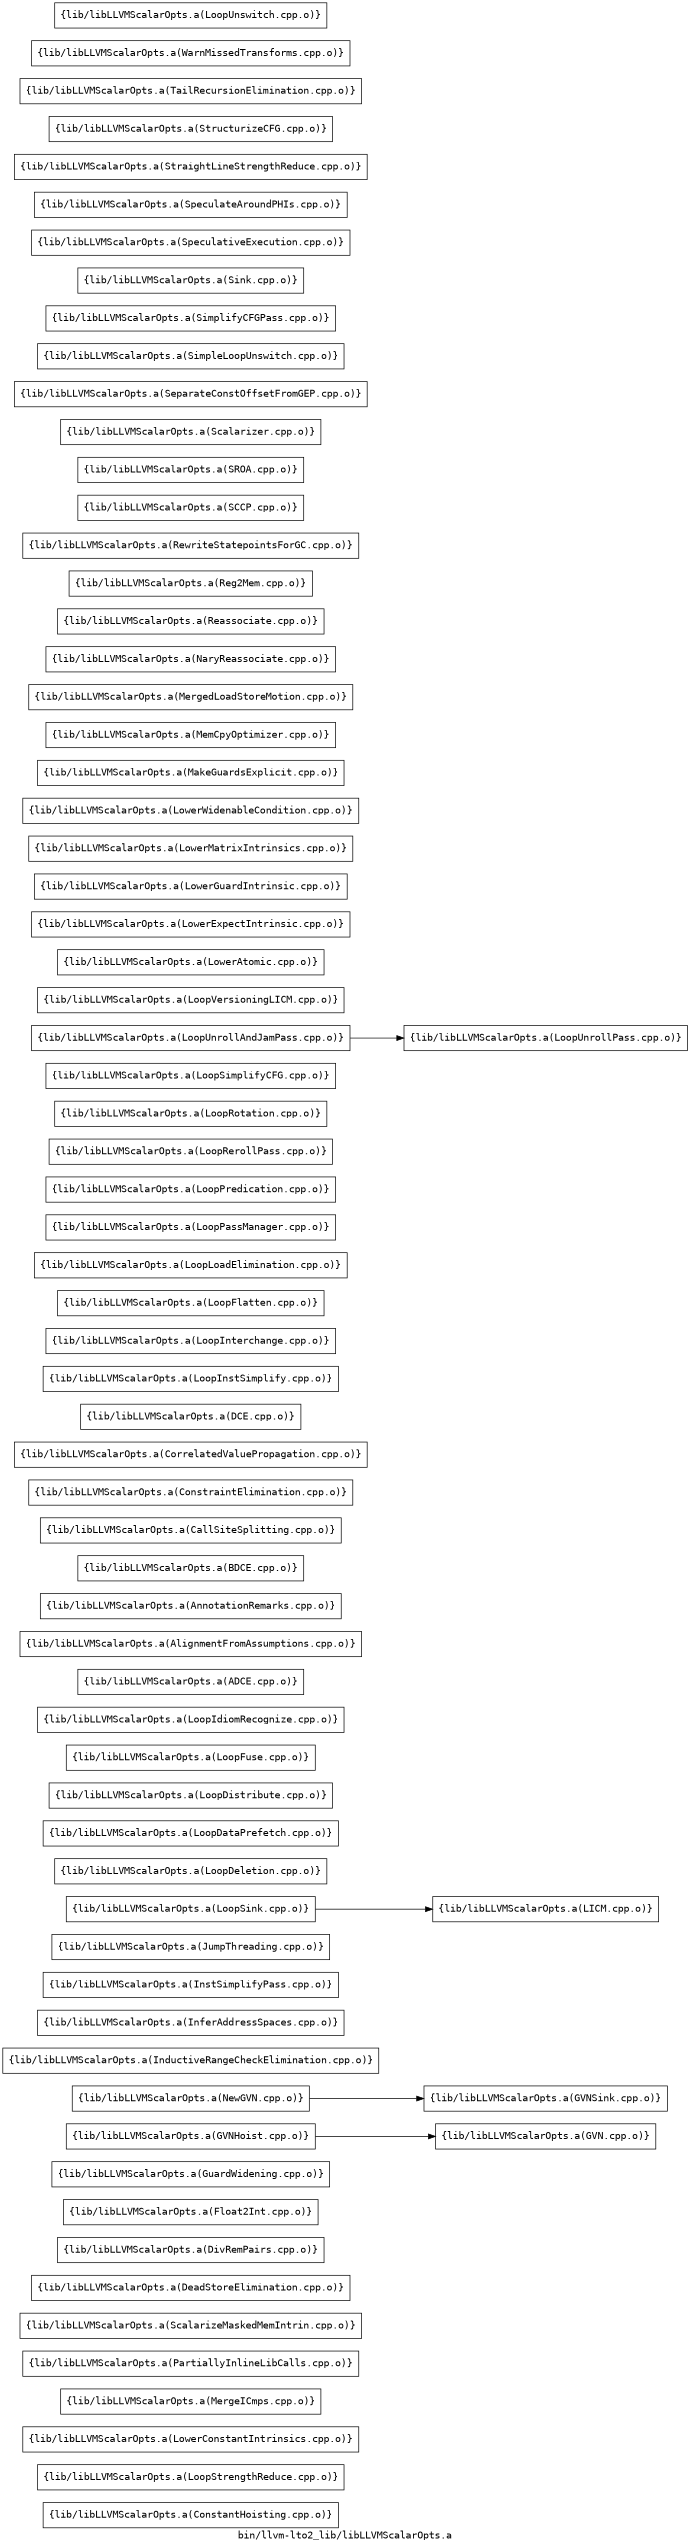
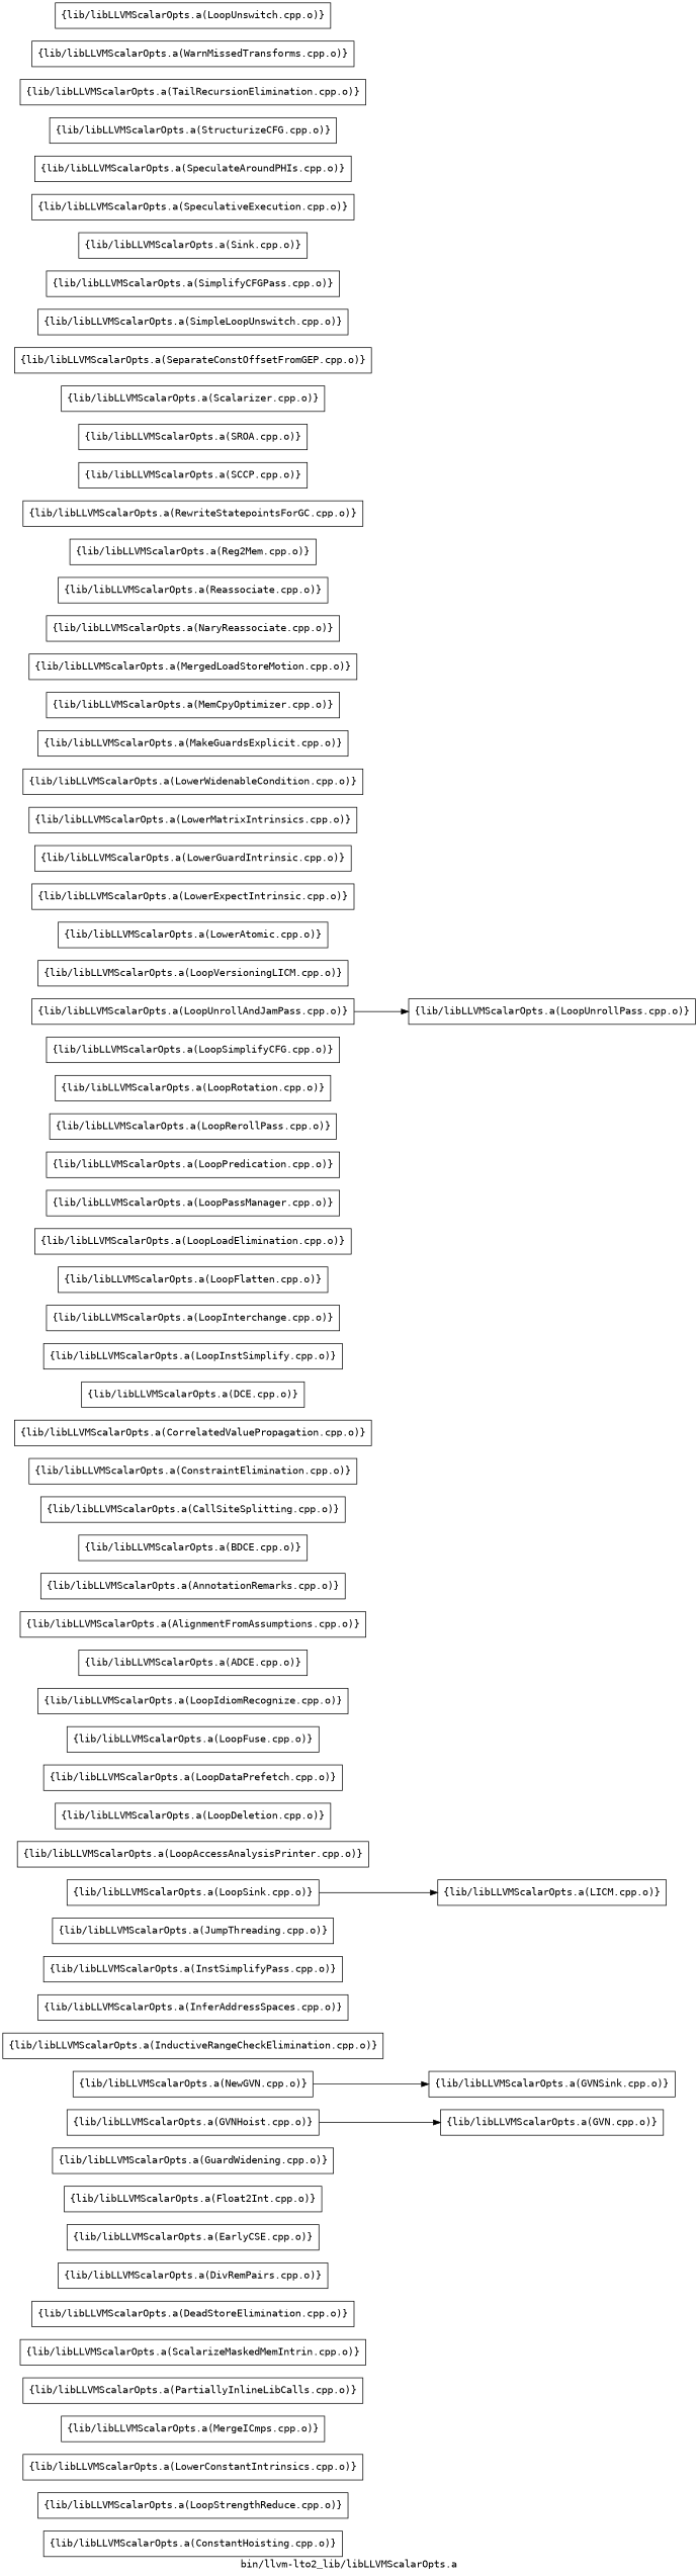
  digraph {
    fontname="DejaVu Sans Mono"
    label="bin/llvm-lto2_lib/libLLVMScalarOpts.a"
    rankdir=LR
    node [fontname="DejaVu Sans Mono" group=0 shape=box]
    edge [fontname="DejaVu Sans Mono"]
    n1 [label="{lib/libLLVMScalarOpts.a(ConstantHoisting.cpp.o)}"]
    n2 [label="{lib/libLLVMScalarOpts.a(LoopStrengthReduce.cpp.o)}"]
    n3 [label="{lib/libLLVMScalarOpts.a(LowerConstantIntrinsics.cpp.o)}"]
    n4 [label="{lib/libLLVMScalarOpts.a(MergeICmps.cpp.o)}"]
    n5 [label="{lib/libLLVMScalarOpts.a(PartiallyInlineLibCalls.cpp.o)}"]
    n6 [label="{lib/libLLVMScalarOpts.a(ScalarizeMaskedMemIntrin.cpp.o)}"]
    n7 [label="{lib/libLLVMScalarOpts.a(DeadStoreElimination.cpp.o)}"]
    n8 [label="{lib/libLLVMScalarOpts.a(DivRemPairs.cpp.o)}"]
+   n9 [label="{lib/libLLVMScalarOpts.a(EarlyCSE.cpp.o)}"]
    n10 [label="{lib/libLLVMScalarOpts.a(Float2Int.cpp.o)}"]
    n11 [label="{lib/libLLVMScalarOpts.a(GuardWidening.cpp.o)}"]
    n12 [label="{lib/libLLVMScalarOpts.a(GVN.cpp.o)}"]
    n13 [label="{lib/libLLVMScalarOpts.a(GVNHoist.cpp.o)}"]
    n14 [label="{lib/libLLVMScalarOpts.a(GVNSink.cpp.o)}"]
    n15 [label="{lib/libLLVMScalarOpts.a(NewGVN.cpp.o)}"]
    n16 [label="{lib/libLLVMScalarOpts.a(InductiveRangeCheckElimination.cpp.o)}"]
    n17 [label="{lib/libLLVMScalarOpts.a(InferAddressSpaces.cpp.o)}"]
    n18 [label="{lib/libLLVMScalarOpts.a(InstSimplifyPass.cpp.o)}"]
    n19 [label="{lib/libLLVMScalarOpts.a(JumpThreading.cpp.o)}"]
    n20 [label="{lib/libLLVMScalarOpts.a(LICM.cpp.o)}"]
+   n21 [label="{lib/libLLVMScalarOpts.a(LoopAccessAnalysisPrinter.cpp.o)}"]
    n22 [label="{lib/libLLVMScalarOpts.a(LoopSink.cpp.o)}"]
    n23 [label="{lib/libLLVMScalarOpts.a(LoopDeletion.cpp.o)}"]
    n24 [label="{lib/libLLVMScalarOpts.a(LoopDataPrefetch.cpp.o)}"]
-   n25 [label="{lib/libLLVMScalarOpts.a(LoopDistribute.cpp.o)}"]
    n26 [label="{lib/libLLVMScalarOpts.a(LoopFuse.cpp.o)}"]
    n27 [label="{lib/libLLVMScalarOpts.a(LoopIdiomRecognize.cpp.o)}"]
    n28 [label="{lib/libLLVMScalarOpts.a(ADCE.cpp.o)}"]
    n29 [label="{lib/libLLVMScalarOpts.a(AlignmentFromAssumptions.cpp.o)}"]
    n30 [label="{lib/libLLVMScalarOpts.a(AnnotationRemarks.cpp.o)}"]
    n31 [label="{lib/libLLVMScalarOpts.a(BDCE.cpp.o)}"]
    n32 [label="{lib/libLLVMScalarOpts.a(CallSiteSplitting.cpp.o)}"]
    n33 [label="{lib/libLLVMScalarOpts.a(ConstraintElimination.cpp.o)}"]
    n34 [label="{lib/libLLVMScalarOpts.a(CorrelatedValuePropagation.cpp.o)}"]
    n35 [label="{lib/libLLVMScalarOpts.a(DCE.cpp.o)}"]
    n36 [label="{lib/libLLVMScalarOpts.a(LoopInstSimplify.cpp.o)}"]
    n37 [label="{lib/libLLVMScalarOpts.a(LoopInterchange.cpp.o)}"]
    n38 [label="{lib/libLLVMScalarOpts.a(LoopFlatten.cpp.o)}"]
    n39 [label="{lib/libLLVMScalarOpts.a(LoopLoadElimination.cpp.o)}"]
    n40 [label="{lib/libLLVMScalarOpts.a(LoopPassManager.cpp.o)}"]
    n41 [label="{lib/libLLVMScalarOpts.a(LoopPredication.cpp.o)}"]
    n42 [label="{lib/libLLVMScalarOpts.a(LoopRerollPass.cpp.o)}"]
    n43 [label="{lib/libLLVMScalarOpts.a(LoopRotation.cpp.o)}"]
    n44 [label="{lib/libLLVMScalarOpts.a(LoopSimplifyCFG.cpp.o)}"]
    n45 [label="{lib/libLLVMScalarOpts.a(LoopUnrollPass.cpp.o)}"]
    n46 [label="{lib/libLLVMScalarOpts.a(LoopUnrollAndJamPass.cpp.o)}"]
    n47 [label="{lib/libLLVMScalarOpts.a(LoopVersioningLICM.cpp.o)}"]
    n48 [label="{lib/libLLVMScalarOpts.a(LowerAtomic.cpp.o)}"]
    n49 [label="{lib/libLLVMScalarOpts.a(LowerExpectIntrinsic.cpp.o)}"]
    n50 [label="{lib/libLLVMScalarOpts.a(LowerGuardIntrinsic.cpp.o)}"]
    n51 [label="{lib/libLLVMScalarOpts.a(LowerMatrixIntrinsics.cpp.o)}"]
    n52 [label="{lib/libLLVMScalarOpts.a(LowerWidenableCondition.cpp.o)}"]
    n53 [label="{lib/libLLVMScalarOpts.a(MakeGuardsExplicit.cpp.o)}"]
    n54 [label="{lib/libLLVMScalarOpts.a(MemCpyOptimizer.cpp.o)}"]
    n55 [label="{lib/libLLVMScalarOpts.a(MergedLoadStoreMotion.cpp.o)}"]
    n56 [label="{lib/libLLVMScalarOpts.a(NaryReassociate.cpp.o)}"]
    n57 [label="{lib/libLLVMScalarOpts.a(Reassociate.cpp.o)}"]
    n58 [label="{lib/libLLVMScalarOpts.a(Reg2Mem.cpp.o)}"]
    n59 [label="{lib/libLLVMScalarOpts.a(RewriteStatepointsForGC.cpp.o)}"]
    n60 [label="{lib/libLLVMScalarOpts.a(SCCP.cpp.o)}"]
    n61 [label="{lib/libLLVMScalarOpts.a(SROA.cpp.o)}"]
    n62 [label="{lib/libLLVMScalarOpts.a(Scalarizer.cpp.o)}"]
    n63 [label="{lib/libLLVMScalarOpts.a(SeparateConstOffsetFromGEP.cpp.o)}"]
    n64 [label="{lib/libLLVMScalarOpts.a(SimpleLoopUnswitch.cpp.o)}"]
    n65 [label="{lib/libLLVMScalarOpts.a(SimplifyCFGPass.cpp.o)}"]
    n66 [label="{lib/libLLVMScalarOpts.a(Sink.cpp.o)}"]
    n67 [label="{lib/libLLVMScalarOpts.a(SpeculativeExecution.cpp.o)}"]
    n68 [label="{lib/libLLVMScalarOpts.a(SpeculateAroundPHIs.cpp.o)}"]
-   n69 [label="{lib/libLLVMScalarOpts.a(StraightLineStrengthReduce.cpp.o)}"]
    n70 [label="{lib/libLLVMScalarOpts.a(StructurizeCFG.cpp.o)}"]
    n71 [label="{lib/libLLVMScalarOpts.a(TailRecursionElimination.cpp.o)}"]
    n72 [label="{lib/libLLVMScalarOpts.a(WarnMissedTransforms.cpp.o)}"]
    n73 [label="{lib/libLLVMScalarOpts.a(LoopUnswitch.cpp.o)}"]
    n13 -> n12
    n15 -> n14
    n22 -> n20
    n46 -> n45
  }
